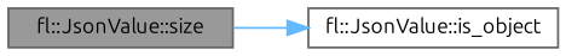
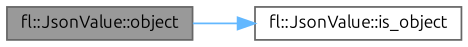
  digraph {
    rankdir=LR
    fontname=Ubuntu
    node [fontname=Ubuntu fontsize=10 shape=box style=filled]
-   n1 [color=gray40 fillcolor=grey60 fontcolor=black height=0.2 label="fl::JsonValue::size" width=0.4]
+   n1 [color=gray40 fillcolor=grey60 fontcolor=black height=0.2 label="fl::JsonValue::object" width=0.4]
    n2 [color=grey40 fillcolor=white height=0.2 label="fl::JsonValue::is_object" width=0.4]
    n1 -> n2 [color=steelblue1 fontname=Ubuntu fontsize=10 labelfontname=Helvetica labelfontsize=10 style=solid]
  }
